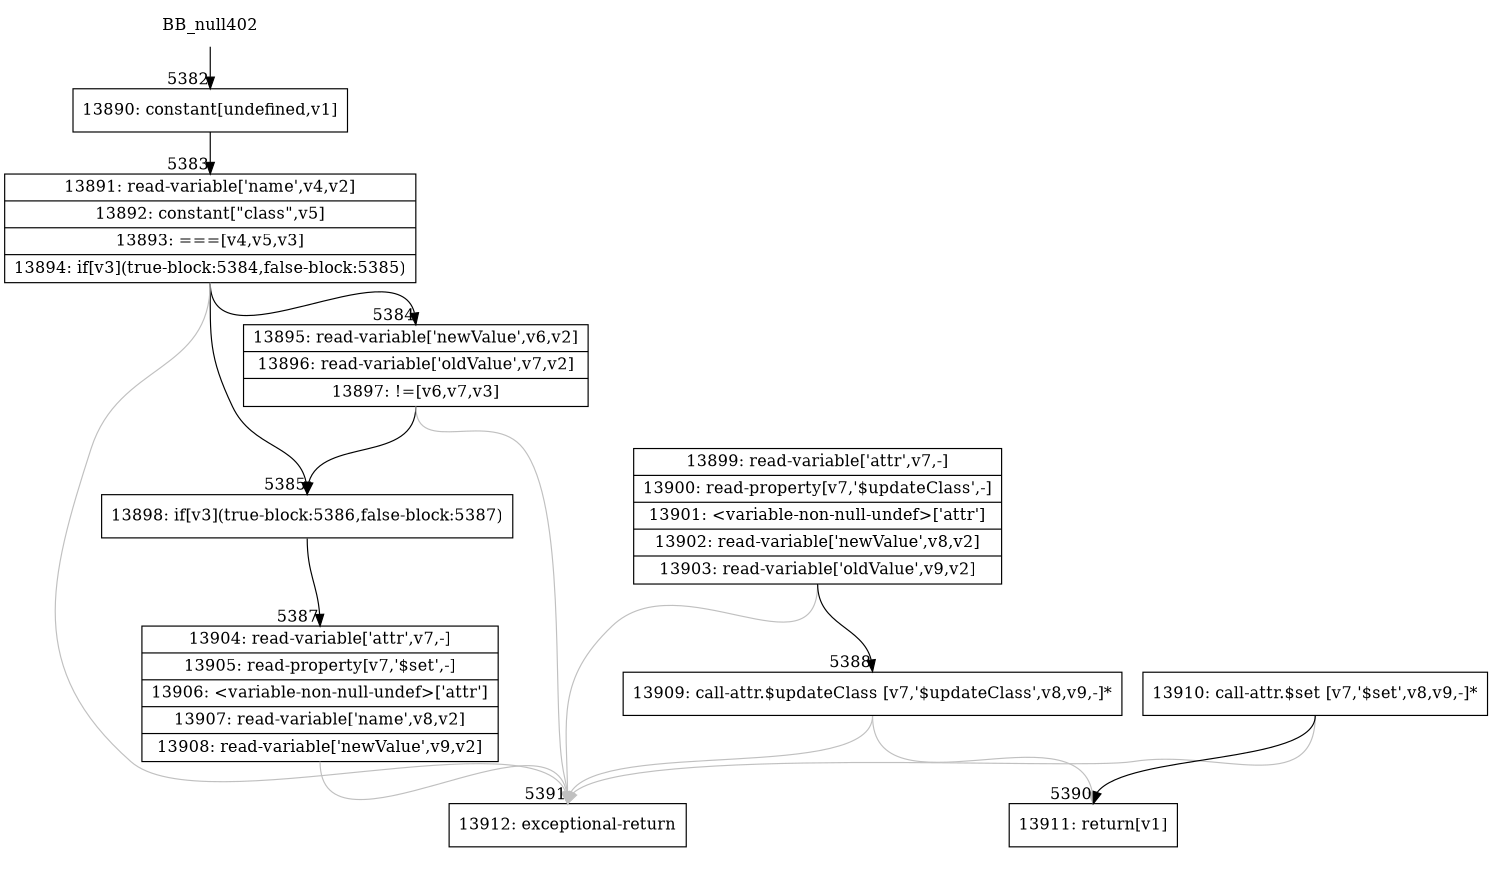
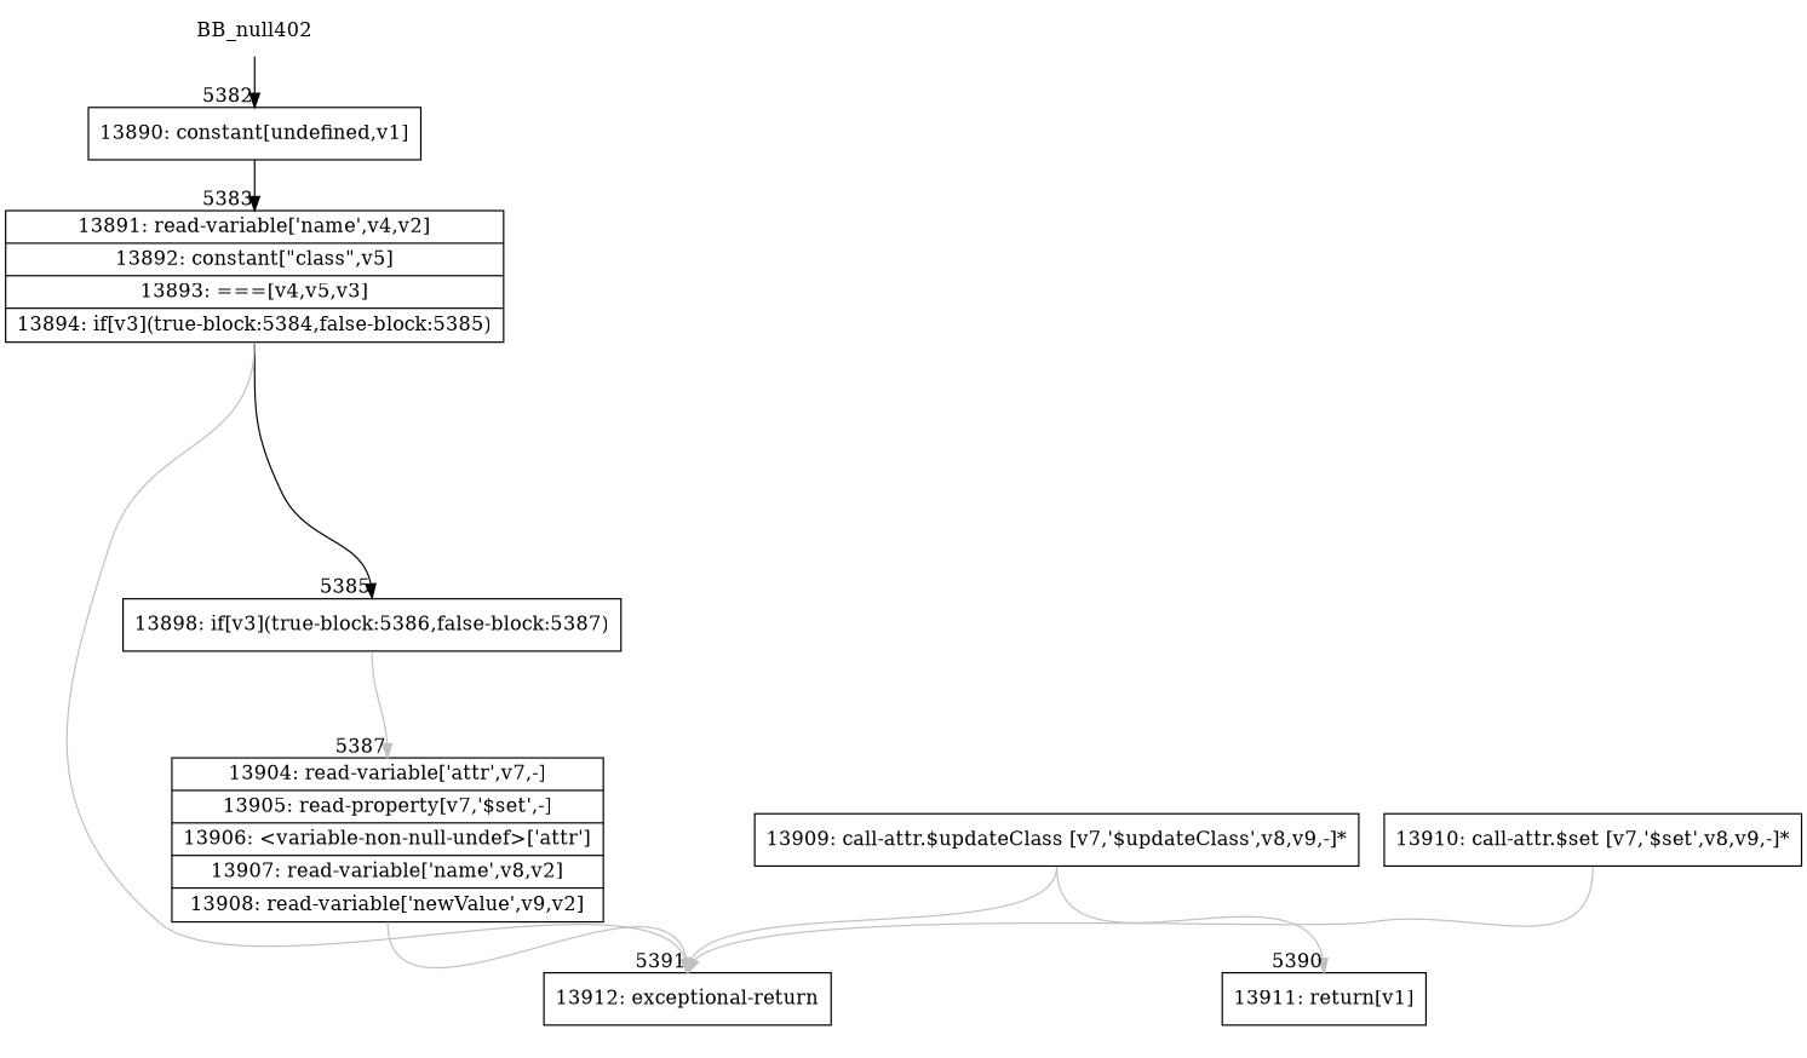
  digraph {
    rankdir=TD
    node [shape=record]
    edge [headport=n tailport=s]
    n1 [label=BB_null402 shape=none]
    n2 [label="{13890: constant[undefined,v1]}"]
    n3 [label="{13891: read-variable['name',v4,v2]|13892: constant[\"class\",v5]|13893: ===[v4,v5,v3]|13894: if[v3](true-block:5384,false-block:5385)}"]
    n4 [label="{13898: if[v3](true-block:5386,false-block:5387)}"]
-   n5 [label="{13895: read-variable['newValue',v6,v2]|13896: read-variable['oldValue',v7,v2]|13897: !=[v6,v7,v3]}"]
    n6 [label="{13912: exceptional-return}"]
    n7 [label="{13904: read-variable['attr',v7,-]|13905: read-property[v7,'$set',-]|13906: \<variable-non-null-undef\>['attr']|13907: read-variable['name',v8,v2]|13908: read-variable['newValue',v9,v2]}"]
-   n8 [label="{13899: read-variable['attr',v7,-]|13900: read-property[v7,'$updateClass',-]|13901: \<variable-non-null-undef\>['attr']|13902: read-variable['newValue',v8,v2]|13903: read-variable['oldValue',v9,v2]}"]
    n9 [label="{13909: call-attr.$updateClass [v7,'$updateClass',v8,v9,-]*}"]
    n10 [label="{13911: return[v1]}"]
    n11 [label="{13910: call-attr.$set [v7,'$set',v8,v9,-]*}"]
    n1 -> n2 [headlabel="    5382"]
    n2 -> n3 [headlabel="      5383"]
    n3 -> n4 [headlabel="      5385"]
-   n3 -> n5 [headlabel="      5384"]
    n3 -> n6 [color=gray headlabel="      5391"]
-   n4 -> n7 [headlabel="      5387"]
-   n5 -> n4
-   n5 -> n6 [color=gray]
+   n4 -> n7 [headlabel="      5387" color=gray]
    n7 -> n6 [color=gray]
-   n8 -> n6 [color=gray]
-   n8 -> n9 [headlabel="      5388"]
    n9 -> n6 [color=gray]
    n9 -> n10 [color=gray headlabel="      5390"]
    n11 -> n6 [color=gray]
-   n11 -> n10
  }
